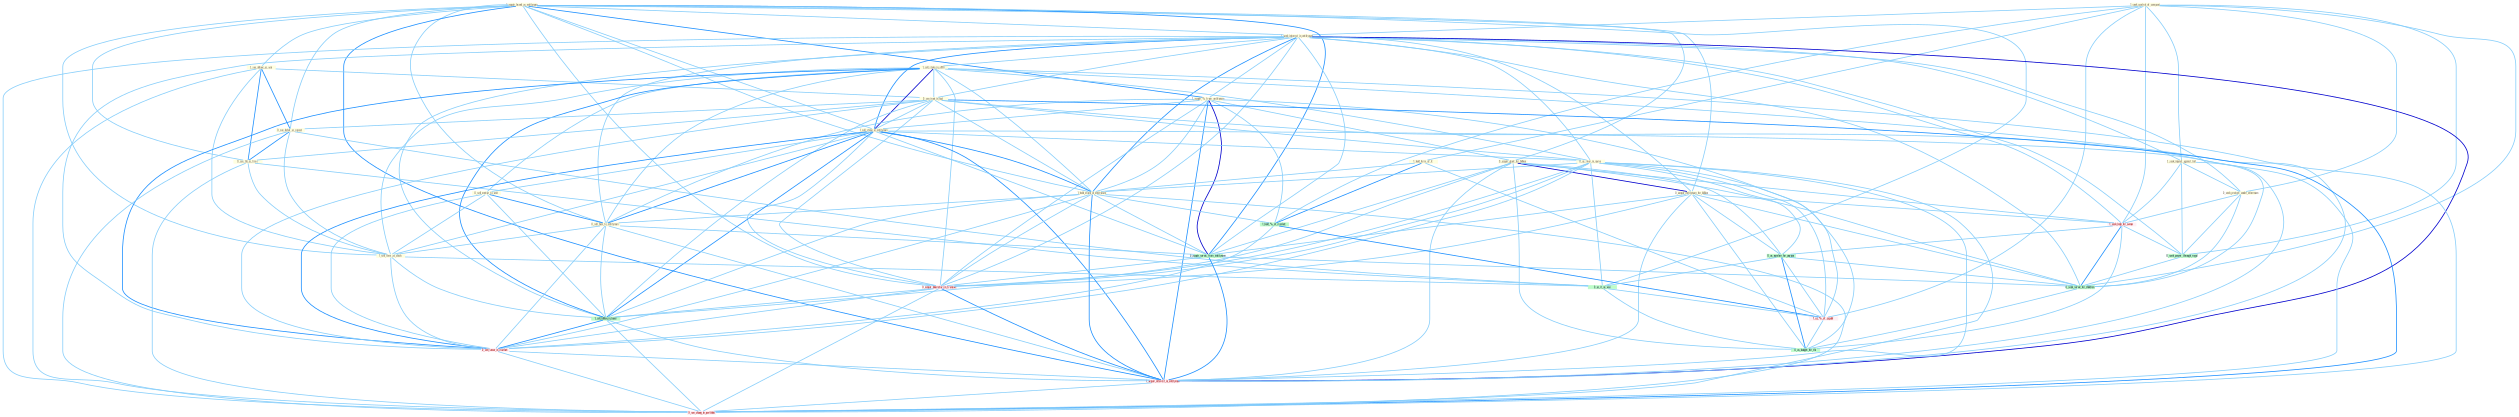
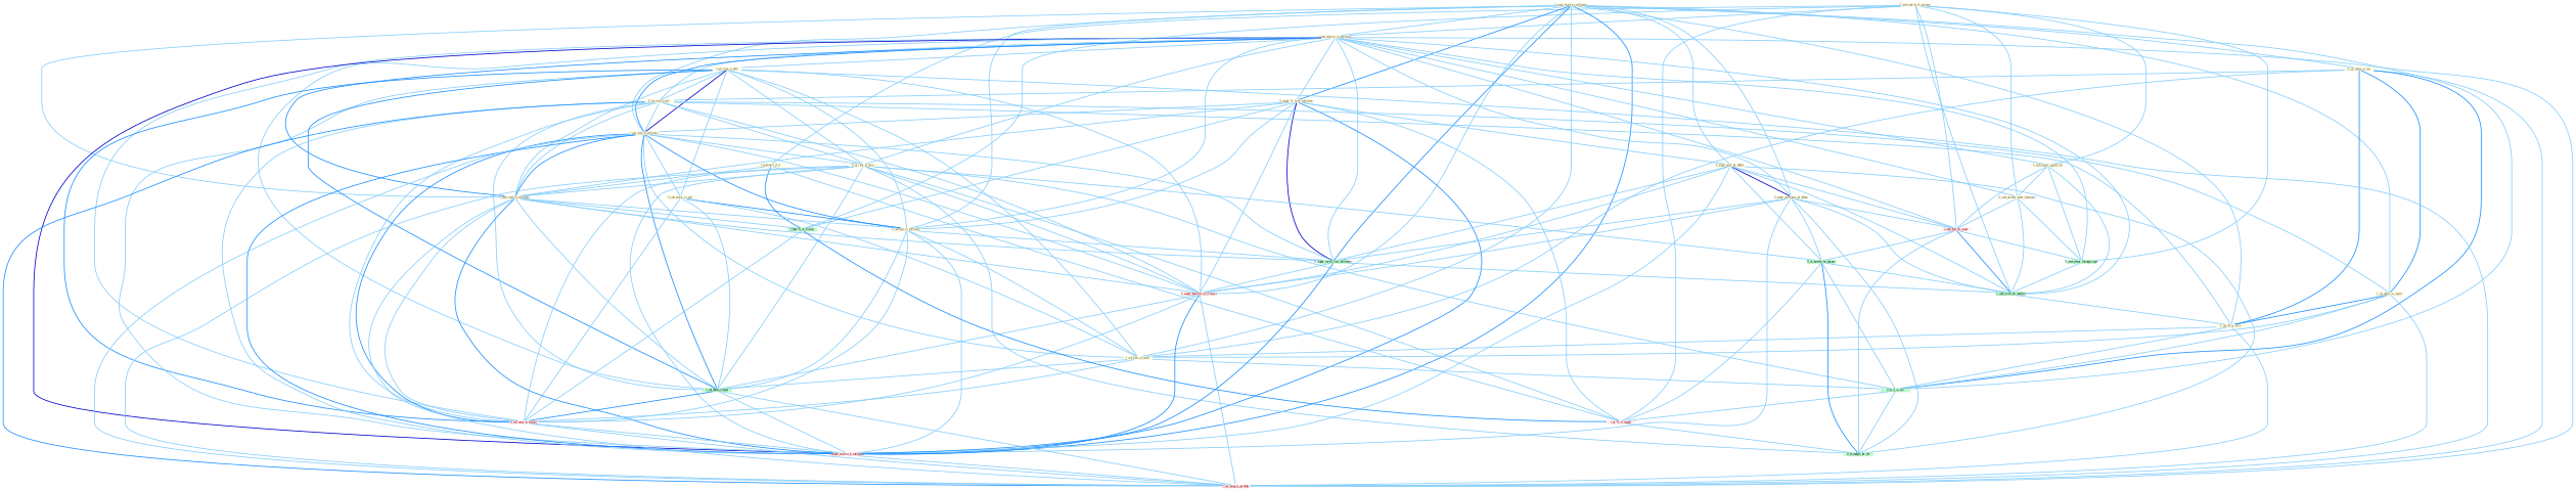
  graph {
    fontname=Oswald
    node [color="#ffffe0" fixedsize=true fontcolor="#8b7d6b" fontname=Oswald fontsize=4 shape=polygon style=filled]
    edge [color="#87cefa" fontname=Oswald w=1]
    "1_seek_control_of_compani " [height=.06 width=.5]
    "1_acquir_brand_as_entitynam " [height=.06 width=.5]
    "0_see_allianc_as_wai " [height=.06 width=.5]
    "1_seek_interest_in_entitynam " [height=.06 width=.5]
    "0_seek_injunct_against_bid " [height=.06 width=.5]
    "1_sell_stake_in_affili " [height=.06 width=.5]
    "0_acquir_%_from_entitynam " [height=.06 width=.5]
    "0_acquir_giant_for_billion " [height=.06 width=.5]
    "0_seek_protect_under_othernum " [height=.06 width=.5]
    "0_acquir_entitynam_for_billion " [height=.06 width=.5]
    "0_see_ironi_in_fact " [height=.06 width=.5]
    "1_hold_form_of_it " [height=.06 width=.5]
    "1_sell_stake_in_entitynam " [height=.06 width=.5]
    "0_see_debat_as_repeat " [height=.06 width=.5]
    "0_us_river_in_name " [height=.06 width=.5]
    "0_see_thi_as_time " [height=.06 width=.5]
    "0_sell_ventur_to_unit " [height=.06 width=.5]
    "1_hold_stock_in_entitynam " [height=.06 width=.5]
    "0_sell_busi_to_entitynam " [height=.06 width=.5]
    "1_sell_item_as_clock " [height=.06 width=.5]
    "1_seek_help_for_owner " [color="#fff0f5" fontcolor="#b22222" height=.06 width=.5]
    "0_acquir_laboratori_in_transact " [color="#fff0f5" fontcolor="#b22222" height=.06 width=.5]
    "1_us_%_of_capabl " [color="#fff0f5" fontcolor="#b22222" height=.06 width=.5]
    "0_sell_secur_in_market " [color="#fff0f5" fontcolor="#b22222" height=.06 width=.5]
    "1_acquir_interest_in_entitynam " [color="#fff0f5" fontcolor="#b22222" height=.06 width=.5]
-   "1_see_chang_in_portfolio " [color="#fff0f5" fontcolor="#b22222" height=.06 width=.5 label="9_see_chang_in_portfolio"]
+   "1_see_chang_in_portfolio " [color="#fff0f5" fontcolor="#b22222" height=.06 width=.5]
    "1_hold_%_of_market " [color="#BDFCC9" fontcolor="#2f4f4f" height=.06 width=.5]
    "0_seek_power_through_regul " [color="#BDFCC9" fontcolor="#2f4f4f" height=.06 width=.5]
    "0_seek_servic_for_children " [color="#BDFCC9" fontcolor="#2f4f4f" height=.06 width=.5]
    "0_acquir_servic_from_entitynam " [color="#BDFCC9" fontcolor="#2f4f4f" height=.06 width=.5]
    "0_us_it_as_wai " [color="#BDFCC9" fontcolor="#2f4f4f" height=.06 width=.5]
    "1_sell_billion_in_bond " [color="#BDFCC9" fontcolor="#2f4f4f" height=.06 width=.5]
    "0_us_number_for_purpos " [color="#BDFCC9" fontcolor="#2f4f4f" height=.06 width=.5]
    "0_us_budget_for_thi " [color="#BDFCC9" fontcolor="#2f4f4f" height=.06 width=.5]
    subgraph sub_1 {
      "1_seek_control_of_compani "
      "1_acquir_brand_as_entitynam "
      "0_see_allianc_as_wai "
      "1_seek_interest_in_entitynam "
      "0_seek_injunct_against_bid "
      "1_sell_stake_in_affili "
      "0_acquir_%_from_entitynam "
      "0_acquir_giant_for_billion "
      "0_seek_protect_under_othernum "
      "0_acquir_entitynam_for_billion "
      "0_see_ironi_in_fact "
      "1_hold_form_of_it "
      "1_sell_stake_in_entitynam "
      "0_see_debat_as_repeat "
      "0_us_river_in_name "
      "0_see_thi_as_time "
      "0_sell_ventur_to_unit "
      "1_hold_stock_in_entitynam "
      "0_sell_busi_to_entitynam "
      "1_sell_item_as_clock "
    }
    subgraph sub_2 {
      "1_seek_help_for_owner "
      "0_acquir_laboratori_in_transact "
      "1_us_%_of_capabl "
      "0_sell_secur_in_market "
      "1_acquir_interest_in_entitynam "
      "1_see_chang_in_portfolio "
    }
    "1_seek_control_of_compani " -- "1_seek_interest_in_entitynam "
    "1_seek_control_of_compani " -- "0_seek_injunct_against_bid "
    "1_seek_control_of_compani " -- "0_seek_protect_under_othernum "
    "1_seek_control_of_compani " -- "1_hold_form_of_it "
    "1_seek_control_of_compani " -- "1_seek_help_for_owner "
    "1_seek_control_of_compani " -- "1_us_%_of_capabl "
    "1_seek_control_of_compani " -- "1_hold_%_of_market "
    "1_seek_control_of_compani " -- "0_seek_power_through_regul "
    "1_seek_control_of_compani " -- "0_seek_servic_for_children "
    "1_acquir_brand_as_entitynam " -- "0_see_allianc_as_wai "
    "1_acquir_brand_as_entitynam " -- "1_seek_interest_in_entitynam "
    "1_acquir_brand_as_entitynam " -- "0_acquir_%_from_entitynam " [color="#1e90ff" w=2]
    "1_acquir_brand_as_entitynam " -- "0_acquir_giant_for_billion "
    "1_acquir_brand_as_entitynam " -- "0_acquir_entitynam_for_billion "
    "1_acquir_brand_as_entitynam " -- "1_sell_stake_in_entitynam "
    "1_acquir_brand_as_entitynam " -- "0_see_debat_as_repeat "
    "1_acquir_brand_as_entitynam " -- "0_see_thi_as_time "
    "1_acquir_brand_as_entitynam " -- "1_hold_stock_in_entitynam "
    "1_acquir_brand_as_entitynam " -- "0_sell_busi_to_entitynam "
    "1_acquir_brand_as_entitynam " -- "1_sell_item_as_clock "
    "1_acquir_brand_as_entitynam " -- "0_acquir_laboratori_in_transact "
    "1_acquir_brand_as_entitynam " -- "1_acquir_interest_in_entitynam " [color="#1e90ff" w=2]
    "1_acquir_brand_as_entitynam " -- "0_acquir_servic_from_entitynam " [color="#1e90ff" w=2]
    "1_acquir_brand_as_entitynam " -- "0_us_it_as_wai "
    "0_see_allianc_as_wai " -- "0_see_ironi_in_fact "
    "0_see_allianc_as_wai " -- "0_see_debat_as_repeat " [color="#1e90ff" w=2]
    "0_see_allianc_as_wai " -- "0_see_thi_as_time " [color="#1e90ff" w=2]
    "0_see_allianc_as_wai " -- "1_sell_item_as_clock "
    "0_see_allianc_as_wai " -- "1_see_chang_in_portfolio "
+   "0_see_allianc_as_wai " -- "0_us_it_as_wai " [color="#1e90ff" w=2]
    "1_seek_interest_in_entitynam " -- "0_seek_injunct_against_bid "
    "1_seek_interest_in_entitynam " -- "1_sell_stake_in_affili "
    "1_seek_interest_in_entitynam " -- "0_acquir_%_from_entitynam "
    "1_seek_interest_in_entitynam " -- "0_seek_protect_under_othernum "
    "1_seek_interest_in_entitynam " -- "0_acquir_entitynam_for_billion "
    "1_seek_interest_in_entitynam " -- "0_see_ironi_in_fact "
    "1_seek_interest_in_entitynam " -- "1_sell_stake_in_entitynam " [color="#1e90ff" w=2]
    "1_seek_interest_in_entitynam " -- "0_us_river_in_name "
    "1_seek_interest_in_entitynam " -- "1_hold_stock_in_entitynam " [color="#1e90ff" w=2]
    "1_seek_interest_in_entitynam " -- "0_sell_busi_to_entitynam "
    "1_seek_interest_in_entitynam " -- "1_seek_help_for_owner "
-   "1_seek_interest_in_entitynam " -- "0_acquir_laboratori_in_transact "
    "1_seek_interest_in_entitynam " -- "0_sell_secur_in_market "
    "1_seek_interest_in_entitynam " -- "1_acquir_interest_in_entitynam " [color="#0000cd" w=3]
    "1_seek_interest_in_entitynam " -- "1_see_chang_in_portfolio "
    "1_seek_interest_in_entitynam " -- "0_seek_power_through_regul "
    "1_seek_interest_in_entitynam " -- "0_seek_servic_for_children "
    "1_seek_interest_in_entitynam " -- "0_acquir_servic_from_entitynam "
    "1_seek_interest_in_entitynam " -- "1_sell_billion_in_bond "
    "0_seek_injunct_against_bid " -- "0_seek_protect_under_othernum "
    "0_seek_injunct_against_bid " -- "1_seek_help_for_owner "
    "0_seek_injunct_against_bid " -- "0_seek_power_through_regul "
    "0_seek_injunct_against_bid " -- "0_seek_servic_for_children "
    "1_sell_stake_in_affili " -- "0_see_ironi_in_fact "
    "1_sell_stake_in_affili " -- "1_sell_stake_in_entitynam " [color="#0000cd" w=3]
    "1_sell_stake_in_affili " -- "0_us_river_in_name "
    "1_sell_stake_in_affili " -- "0_sell_ventur_to_unit "
    "1_sell_stake_in_affili " -- "1_hold_stock_in_entitynam "
    "1_sell_stake_in_affili " -- "0_sell_busi_to_entitynam "
    "1_sell_stake_in_affili " -- "1_sell_item_as_clock "
    "1_sell_stake_in_affili " -- "0_acquir_laboratori_in_transact "
    "1_sell_stake_in_affili " -- "0_sell_secur_in_market " [color="#1e90ff" w=2]
    "1_sell_stake_in_affili " -- "1_acquir_interest_in_entitynam "
    "1_sell_stake_in_affili " -- "1_see_chang_in_portfolio "
    "1_sell_stake_in_affili " -- "1_sell_billion_in_bond " [color="#1e90ff" w=2]
    "0_acquir_%_from_entitynam " -- "0_acquir_giant_for_billion "
    "0_acquir_%_from_entitynam " -- "1_sell_stake_in_entitynam "
    "0_acquir_%_from_entitynam " -- "1_hold_stock_in_entitynam "
    "0_acquir_%_from_entitynam " -- "0_sell_busi_to_entitynam "
    "0_acquir_%_from_entitynam " -- "0_acquir_laboratori_in_transact "
    "0_acquir_%_from_entitynam " -- "1_us_%_of_capabl "
    "0_acquir_%_from_entitynam " -- "1_acquir_interest_in_entitynam " [color="#1e90ff" w=2]
    "0_acquir_%_from_entitynam " -- "1_hold_%_of_market "
    "0_acquir_%_from_entitynam " -- "0_acquir_servic_from_entitynam " [color="#0000cd" w=3]
    "0_acquir_giant_for_billion " -- "0_acquir_entitynam_for_billion " [color="#0000cd" w=3]
    "0_acquir_giant_for_billion " -- "1_seek_help_for_owner "
    "0_acquir_giant_for_billion " -- "0_acquir_laboratori_in_transact "
    "0_acquir_giant_for_billion " -- "1_acquir_interest_in_entitynam "
    "0_acquir_giant_for_billion " -- "0_seek_servic_for_children "
    "0_acquir_giant_for_billion " -- "0_acquir_servic_from_entitynam "
    "0_acquir_giant_for_billion " -- "0_us_number_for_purpos "
    "0_acquir_giant_for_billion " -- "0_us_budget_for_thi "
    "0_seek_protect_under_othernum " -- "1_seek_help_for_owner "
    "0_seek_protect_under_othernum " -- "0_seek_power_through_regul "
    "0_seek_protect_under_othernum " -- "0_seek_servic_for_children "
    "0_acquir_entitynam_for_billion " -- "1_seek_help_for_owner "
    "0_acquir_entitynam_for_billion " -- "0_acquir_laboratori_in_transact "
    "0_acquir_entitynam_for_billion " -- "1_acquir_interest_in_entitynam "
    "0_acquir_entitynam_for_billion " -- "0_seek_servic_for_children "
    "0_acquir_entitynam_for_billion " -- "0_acquir_servic_from_entitynam "
    "0_acquir_entitynam_for_billion " -- "0_us_number_for_purpos "
    "0_acquir_entitynam_for_billion " -- "0_us_budget_for_thi "
    "0_see_ironi_in_fact " -- "1_sell_stake_in_entitynam "
    "0_see_ironi_in_fact " -- "0_see_debat_as_repeat "
    "0_see_ironi_in_fact " -- "0_us_river_in_name "
    "0_see_ironi_in_fact " -- "0_see_thi_as_time "
    "0_see_ironi_in_fact " -- "1_hold_stock_in_entitynam "
    "0_see_ironi_in_fact " -- "0_acquir_laboratori_in_transact "
    "0_see_ironi_in_fact " -- "0_sell_secur_in_market "
    "0_see_ironi_in_fact " -- "1_acquir_interest_in_entitynam "
    "0_see_ironi_in_fact " -- "1_see_chang_in_portfolio " [color="#1e90ff" w=2]
    "0_see_ironi_in_fact " -- "1_sell_billion_in_bond "
    "1_hold_form_of_it " -- "1_hold_stock_in_entitynam "
    "1_hold_form_of_it " -- "1_us_%_of_capabl "
    "1_hold_form_of_it " -- "1_hold_%_of_market " [color="#1e90ff" w=2]
    "1_sell_stake_in_entitynam " -- "0_us_river_in_name "
    "1_sell_stake_in_entitynam " -- "0_sell_ventur_to_unit "
    "1_sell_stake_in_entitynam " -- "1_hold_stock_in_entitynam " [color="#1e90ff" w=2]
    "1_sell_stake_in_entitynam " -- "0_sell_busi_to_entitynam " [color="#1e90ff" w=2]
    "1_sell_stake_in_entitynam " -- "1_sell_item_as_clock "
    "1_sell_stake_in_entitynam " -- "0_acquir_laboratori_in_transact "
    "1_sell_stake_in_entitynam " -- "0_sell_secur_in_market " [color="#1e90ff" w=2]
    "1_sell_stake_in_entitynam " -- "1_acquir_interest_in_entitynam " [color="#1e90ff" w=2]
    "1_sell_stake_in_entitynam " -- "1_see_chang_in_portfolio "
    "1_sell_stake_in_entitynam " -- "0_acquir_servic_from_entitynam "
    "1_sell_stake_in_entitynam " -- "1_sell_billion_in_bond " [color="#1e90ff" w=2]
    "0_see_debat_as_repeat " -- "0_see_thi_as_time " [color="#1e90ff" w=2]
    "0_see_debat_as_repeat " -- "1_sell_item_as_clock "
    "0_see_debat_as_repeat " -- "1_see_chang_in_portfolio "
    "0_see_debat_as_repeat " -- "0_us_it_as_wai "
    "0_us_river_in_name " -- "1_hold_stock_in_entitynam "
    "0_us_river_in_name " -- "0_acquir_laboratori_in_transact "
    "0_us_river_in_name " -- "1_us_%_of_capabl "
    "0_us_river_in_name " -- "0_sell_secur_in_market "
    "0_us_river_in_name " -- "1_acquir_interest_in_entitynam "
    "0_us_river_in_name " -- "1_see_chang_in_portfolio "
    "0_us_river_in_name " -- "0_us_it_as_wai "
    "0_us_river_in_name " -- "1_sell_billion_in_bond "
    "0_us_river_in_name " -- "0_us_number_for_purpos "
    "0_us_river_in_name " -- "0_us_budget_for_thi "
    "0_see_thi_as_time " -- "1_sell_item_as_clock "
    "0_see_thi_as_time " -- "1_see_chang_in_portfolio "
    "0_see_thi_as_time " -- "0_us_it_as_wai "
    "0_sell_ventur_to_unit " -- "0_sell_busi_to_entitynam " [color="#1e90ff" w=2]
    "0_sell_ventur_to_unit " -- "1_sell_item_as_clock "
    "0_sell_ventur_to_unit " -- "0_sell_secur_in_market "
    "0_sell_ventur_to_unit " -- "1_sell_billion_in_bond "
    "1_hold_stock_in_entitynam " -- "0_sell_busi_to_entitynam "
    "1_hold_stock_in_entitynam " -- "0_acquir_laboratori_in_transact "
    "1_hold_stock_in_entitynam " -- "0_sell_secur_in_market "
    "1_hold_stock_in_entitynam " -- "1_acquir_interest_in_entitynam " [color="#1e90ff" w=2]
    "1_hold_stock_in_entitynam " -- "1_see_chang_in_portfolio "
    "1_hold_stock_in_entitynam " -- "1_hold_%_of_market "
    "1_hold_stock_in_entitynam " -- "0_acquir_servic_from_entitynam "
    "1_hold_stock_in_entitynam " -- "1_sell_billion_in_bond "
    "0_sell_busi_to_entitynam " -- "1_sell_item_as_clock "
    "0_sell_busi_to_entitynam " -- "0_sell_secur_in_market "
    "0_sell_busi_to_entitynam " -- "1_acquir_interest_in_entitynam "
    "0_sell_busi_to_entitynam " -- "0_acquir_servic_from_entitynam "
    "0_sell_busi_to_entitynam " -- "1_sell_billion_in_bond "
    "1_sell_item_as_clock " -- "0_sell_secur_in_market "
    "1_sell_item_as_clock " -- "0_us_it_as_wai "
    "1_sell_item_as_clock " -- "1_sell_billion_in_bond "
    "1_seek_help_for_owner " -- "0_seek_power_through_regul "
    "1_seek_help_for_owner " -- "0_seek_servic_for_children " [color="#1e90ff" w=2]
    "1_seek_help_for_owner " -- "0_us_number_for_purpos "
    "1_seek_help_for_owner " -- "0_us_budget_for_thi "
    "0_acquir_laboratori_in_transact " -- "0_sell_secur_in_market "
    "0_acquir_laboratori_in_transact " -- "1_acquir_interest_in_entitynam " [color="#1e90ff" w=2]
    "0_acquir_laboratori_in_transact " -- "1_see_chang_in_portfolio "
    "0_acquir_laboratori_in_transact " -- "1_sell_billion_in_bond "
    "1_us_%_of_capabl " -- "0_us_budget_for_thi "
    "0_sell_secur_in_market " -- "1_acquir_interest_in_entitynam "
    "0_sell_secur_in_market " -- "1_see_chang_in_portfolio "
    "1_acquir_interest_in_entitynam " -- "1_see_chang_in_portfolio "
    "1_hold_%_of_market " -- "1_us_%_of_capabl " [color="#1e90ff" w=2]
    "1_hold_%_of_market " -- "0_sell_secur_in_market "
    "0_seek_power_through_regul " -- "0_seek_servic_for_children "
-   "0_seek_servic_for_children " -- "0_us_budget_for_thi "
+   "0_seek_servic_for_children " -- "0_see_thi_as_time "
    "0_acquir_servic_from_entitynam " -- "0_acquir_laboratori_in_transact "
    "0_acquir_servic_from_entitynam " -- "1_acquir_interest_in_entitynam " [color="#1e90ff" w=2]
    "0_acquir_servic_from_entitynam " -- "0_seek_servic_for_children "
    "0_us_it_as_wai " -- "1_us_%_of_capabl "
    "0_us_it_as_wai " -- "0_us_budget_for_thi "
    "1_sell_billion_in_bond " -- "0_sell_secur_in_market " [color="#1e90ff" w=2]
    "1_sell_billion_in_bond " -- "1_acquir_interest_in_entitynam "
    "1_sell_billion_in_bond " -- "1_see_chang_in_portfolio "
    "0_us_number_for_purpos " -- "1_us_%_of_capabl "
    "0_us_number_for_purpos " -- "0_seek_servic_for_children "
    "0_us_number_for_purpos " -- "0_us_it_as_wai "
    "0_us_number_for_purpos " -- "0_us_budget_for_thi " [color="#1e90ff" w=2]
  }
